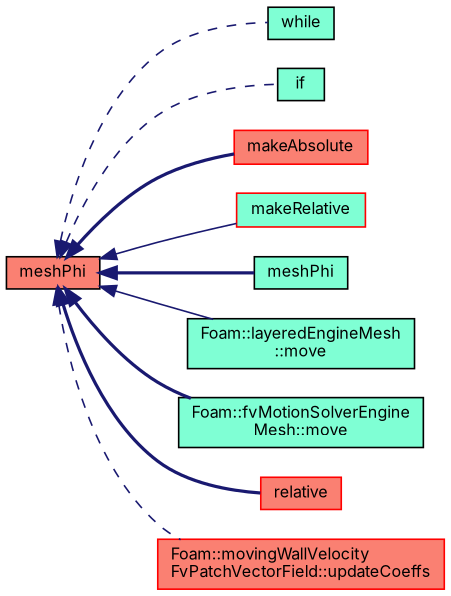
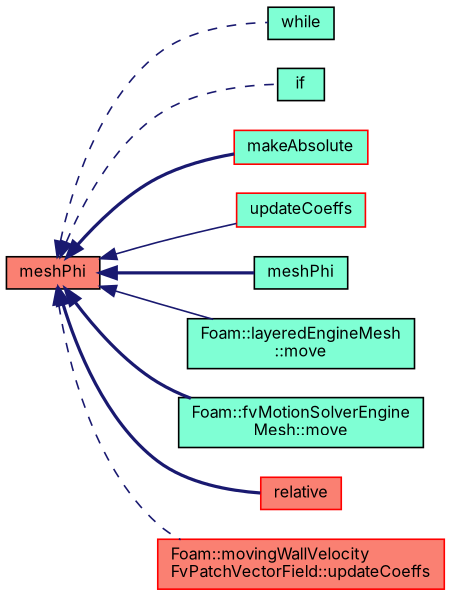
  digraph {
    fontname=Inter
    rankdir=LR
    node [color=black fillcolor=aquamarine fontname=Inter fontsize=10 shape=record style=filled]
    edge [color=midnightblue dir=back fontname=Inter fontsize=10 labelfontname=FreeSans labelfontsize=10 style=bold]
    n1 [fillcolor=salmon fontcolor=black height=0.2 label=meshPhi width=0.4]
    n2 [height=0.2 label=while width=0.4]
    n3 [height=0.2 label=if width=0.4]
-   n4 [color=red fillcolor=salmon height=0.2 label=makeAbsolute width=0.4]
-   n5 [color=red height=0.2 label=makeRelative width=0.4]
+   n4 [color=red height=0.2 label=makeAbsolute width=0.4]
+   n5 [color=red height=0.2 label=updateCoeffs width=0.4]
    n6 [height=0.2 label=meshPhi width=0.4]
    n7 [height=0.2 label="Foam::layeredEngineMesh\l::move" width=0.4]
    n8 [height=0.2 label="Foam::fvMotionSolverEngine\lMesh::move" width=0.4]
    n9 [color=red fillcolor=salmon height=0.2 label=relative width=0.4]
    n10 [color=red fillcolor=salmon height=0.2 label="Foam::movingWallVelocity\lFvPatchVectorField::updateCoeffs" width=0.4]
    n1 -> n2 [style=dashed]
    n1 -> n3 [style=dashed]
    n1 -> n4
    n1 -> n5 [style=solid]
    n1 -> n6
    n1 -> n7 [style=solid]
    n1 -> n8
    n1 -> n9
    n1 -> n10 [style=dashed]
  }
